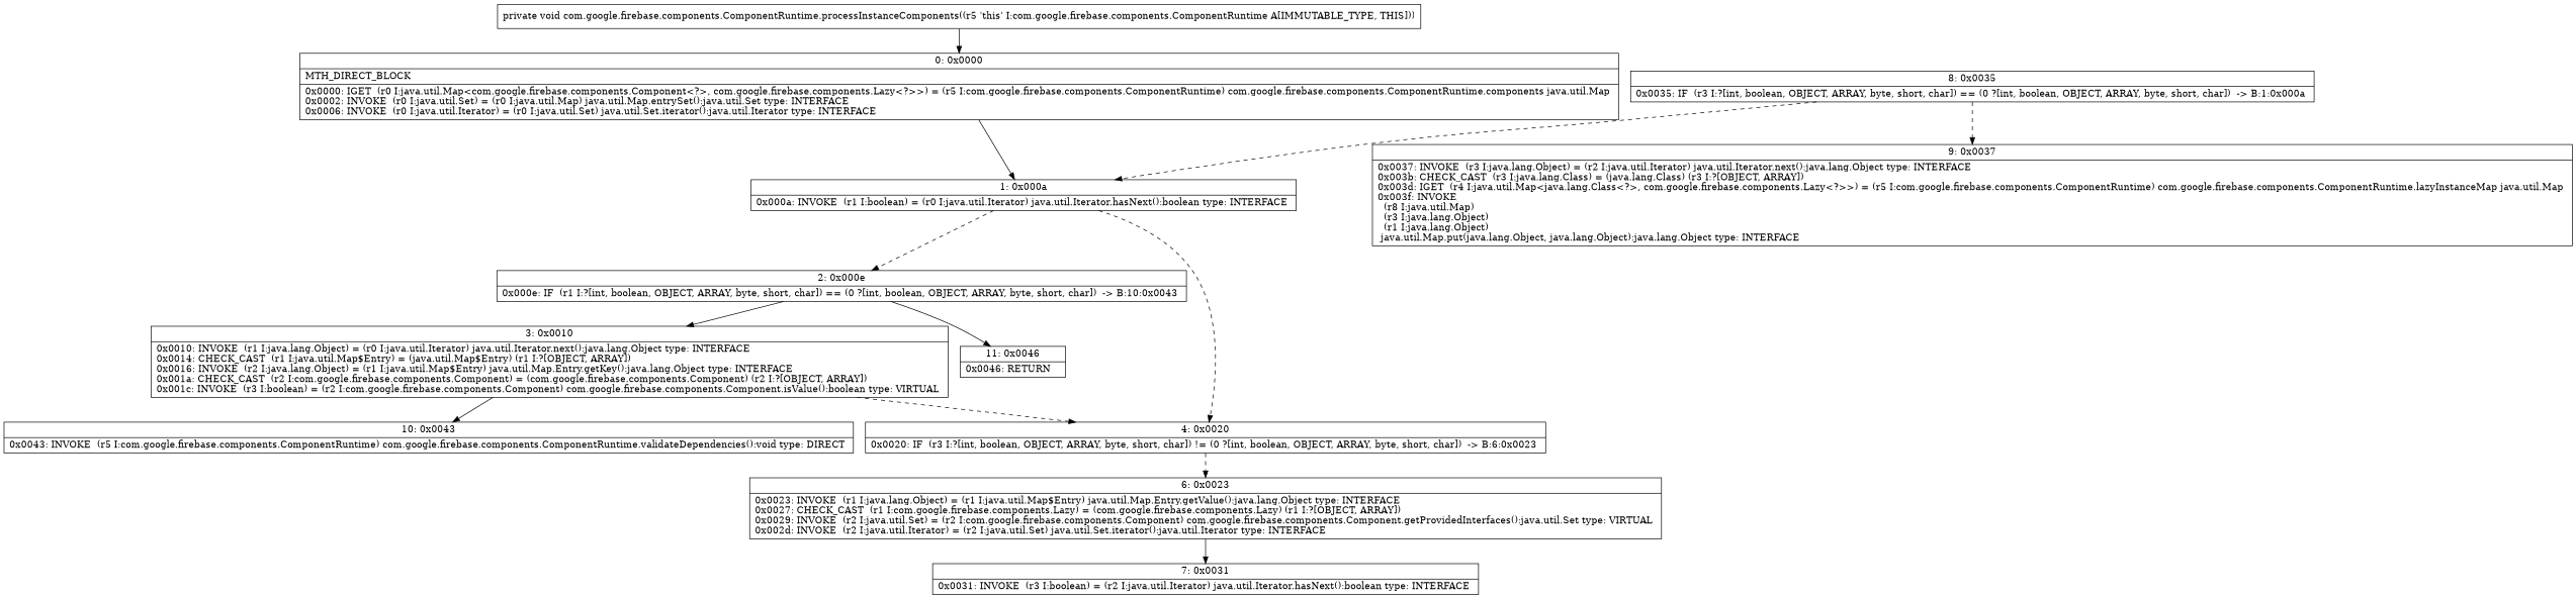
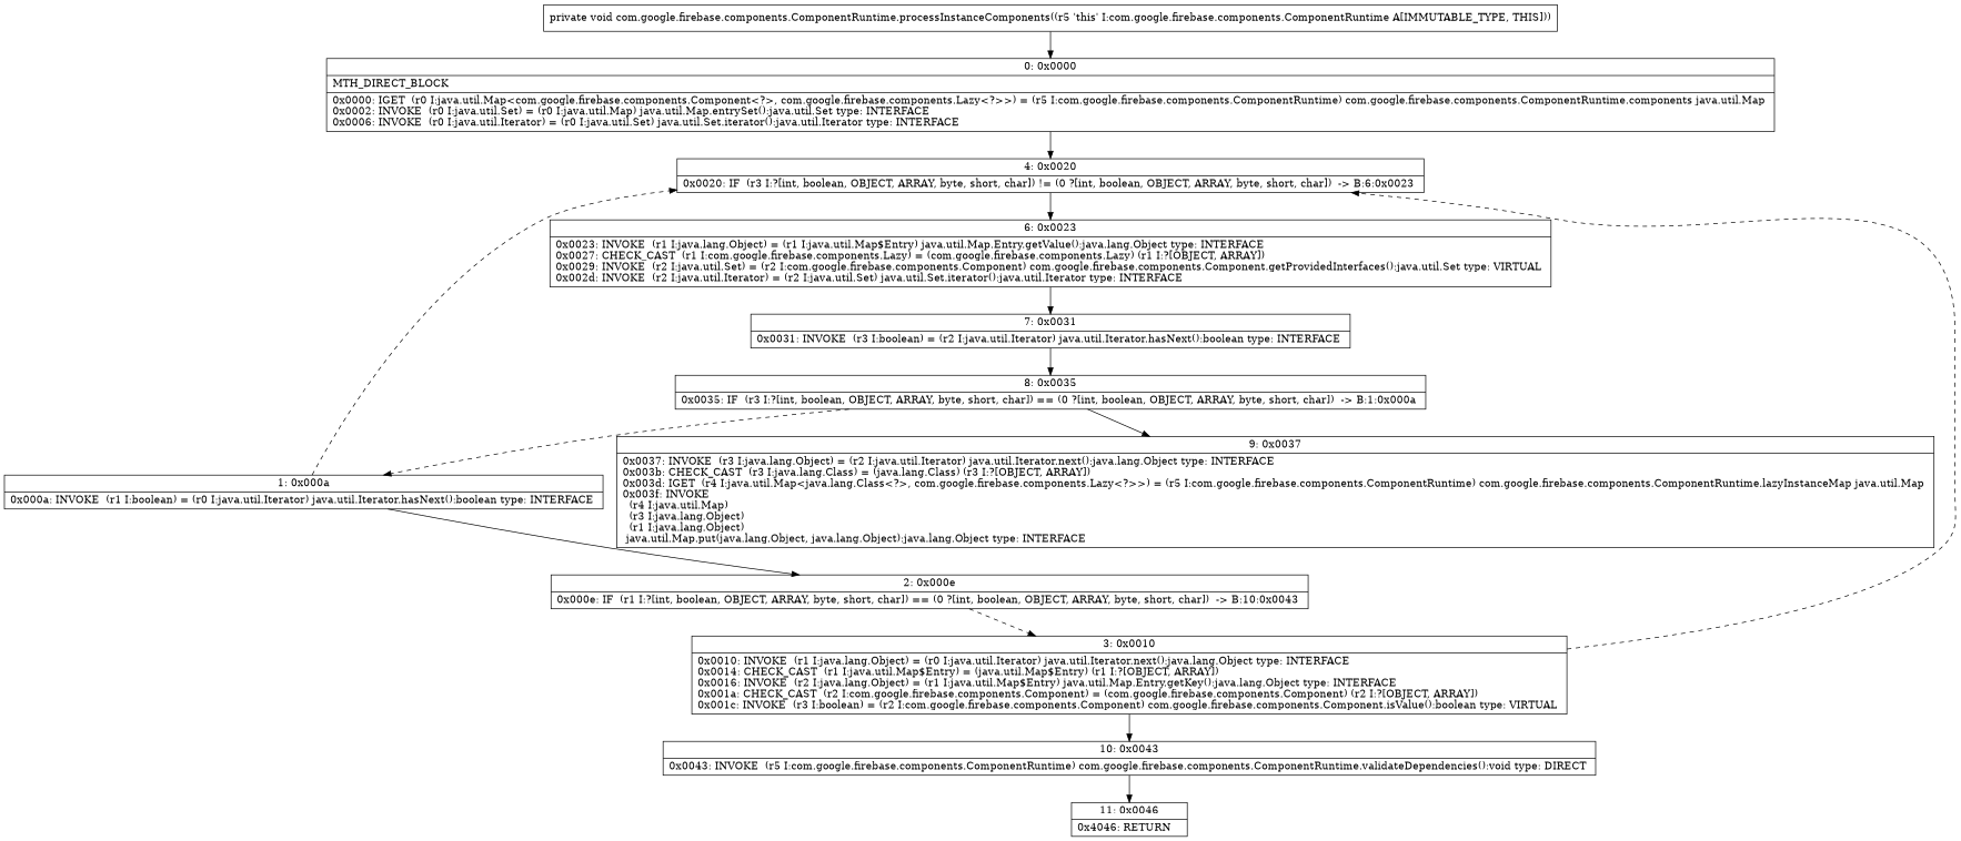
  digraph {
    node [shape=record]
    n1 [label="{0\:\ 0x0000|MTH_DIRECT_BLOCK\l|0x0000: IGET  (r0 I:java.util.Map\<com.google.firebase.components.Component\<?\>, com.google.firebase.components.Lazy\<?\>\>) = (r5 I:com.google.firebase.components.ComponentRuntime) com.google.firebase.components.ComponentRuntime.components java.util.Map \l0x0002: INVOKE  (r0 I:java.util.Set) = (r0 I:java.util.Map) java.util.Map.entrySet():java.util.Set type: INTERFACE \l0x0006: INVOKE  (r0 I:java.util.Iterator) = (r0 I:java.util.Set) java.util.Set.iterator():java.util.Iterator type: INTERFACE \l}"]
    n2 [label="{1\:\ 0x000a|0x000a: INVOKE  (r1 I:boolean) = (r0 I:java.util.Iterator) java.util.Iterator.hasNext():boolean type: INTERFACE \l}"]
    n3 [label="{2\:\ 0x000e|0x000e: IF  (r1 I:?[int, boolean, OBJECT, ARRAY, byte, short, char]) == (0 ?[int, boolean, OBJECT, ARRAY, byte, short, char])  \-\> B:10:0x0043 \l}"]
    n4 [label="{4\:\ 0x0020|0x0020: IF  (r3 I:?[int, boolean, OBJECT, ARRAY, byte, short, char]) != (0 ?[int, boolean, OBJECT, ARRAY, byte, short, char])  \-\> B:6:0x0023 \l}"]
    n5 [label="{3\:\ 0x0010|0x0010: INVOKE  (r1 I:java.lang.Object) = (r0 I:java.util.Iterator) java.util.Iterator.next():java.lang.Object type: INTERFACE \l0x0014: CHECK_CAST  (r1 I:java.util.Map$Entry) = (java.util.Map$Entry) (r1 I:?[OBJECT, ARRAY]) \l0x0016: INVOKE  (r2 I:java.lang.Object) = (r1 I:java.util.Map$Entry) java.util.Map.Entry.getKey():java.lang.Object type: INTERFACE \l0x001a: CHECK_CAST  (r2 I:com.google.firebase.components.Component) = (com.google.firebase.components.Component) (r2 I:?[OBJECT, ARRAY]) \l0x001c: INVOKE  (r3 I:boolean) = (r2 I:com.google.firebase.components.Component) com.google.firebase.components.Component.isValue():boolean type: VIRTUAL \l}"]
    n6 [label="{10\:\ 0x0043|0x0043: INVOKE  (r5 I:com.google.firebase.components.ComponentRuntime) com.google.firebase.components.ComponentRuntime.validateDependencies():void type: DIRECT \l}"]
-   n7 [label="{11\:\ 0x0046|0x0046: RETURN   \l}"]
+   n7 [label="{11\:\ 0x0046|0x4046: RETURN   \l}"]
    n8 [label="{6\:\ 0x0023|0x0023: INVOKE  (r1 I:java.lang.Object) = (r1 I:java.util.Map$Entry) java.util.Map.Entry.getValue():java.lang.Object type: INTERFACE \l0x0027: CHECK_CAST  (r1 I:com.google.firebase.components.Lazy) = (com.google.firebase.components.Lazy) (r1 I:?[OBJECT, ARRAY]) \l0x0029: INVOKE  (r2 I:java.util.Set) = (r2 I:com.google.firebase.components.Component) com.google.firebase.components.Component.getProvidedInterfaces():java.util.Set type: VIRTUAL \l0x002d: INVOKE  (r2 I:java.util.Iterator) = (r2 I:java.util.Set) java.util.Set.iterator():java.util.Iterator type: INTERFACE \l}"]
    n9 [label="{7\:\ 0x0031|0x0031: INVOKE  (r3 I:boolean) = (r2 I:java.util.Iterator) java.util.Iterator.hasNext():boolean type: INTERFACE \l}"]
    n10 [label="{8\:\ 0x0035|0x0035: IF  (r3 I:?[int, boolean, OBJECT, ARRAY, byte, short, char]) == (0 ?[int, boolean, OBJECT, ARRAY, byte, short, char])  \-\> B:1:0x000a \l}"]
-   n11 [label="{9\:\ 0x0037|0x0037: INVOKE  (r3 I:java.lang.Object) = (r2 I:java.util.Iterator) java.util.Iterator.next():java.lang.Object type: INTERFACE \l0x003b: CHECK_CAST  (r3 I:java.lang.Class) = (java.lang.Class) (r3 I:?[OBJECT, ARRAY]) \l0x003d: IGET  (r4 I:java.util.Map\<java.lang.Class\<?\>, com.google.firebase.components.Lazy\<?\>\>) = (r5 I:com.google.firebase.components.ComponentRuntime) com.google.firebase.components.ComponentRuntime.lazyInstanceMap java.util.Map \l0x003f: INVOKE  \l  (r8 I:java.util.Map)\l  (r3 I:java.lang.Object)\l  (r1 I:java.lang.Object)\l java.util.Map.put(java.lang.Object, java.lang.Object):java.lang.Object type: INTERFACE \l}"]
+   n11 [label="{9\:\ 0x0037|0x0037: INVOKE  (r3 I:java.lang.Object) = (r2 I:java.util.Iterator) java.util.Iterator.next():java.lang.Object type: INTERFACE \l0x003b: CHECK_CAST  (r3 I:java.lang.Class) = (java.lang.Class) (r3 I:?[OBJECT, ARRAY]) \l0x003d: IGET  (r4 I:java.util.Map\<java.lang.Class\<?\>, com.google.firebase.components.Lazy\<?\>\>) = (r5 I:com.google.firebase.components.ComponentRuntime) com.google.firebase.components.ComponentRuntime.lazyInstanceMap java.util.Map \l0x003f: INVOKE  \l  (r4 I:java.util.Map)\l  (r3 I:java.lang.Object)\l  (r1 I:java.lang.Object)\l java.util.Map.put(java.lang.Object, java.lang.Object):java.lang.Object type: INTERFACE \l}"]
    n12 [label="{private void com.google.firebase.components.ComponentRuntime.processInstanceComponents((r5 'this' I:com.google.firebase.components.ComponentRuntime A[IMMUTABLE_TYPE, THIS])) }"]
-   n1 -> n2
-   n2 -> n3 [style=dashed]
+   n1 -> n4
+   n2 -> n3
    n2 -> n4 [style=dashed]
-   n3 -> n5 [style=solid]
-   n4 -> n8 [style=dashed]
+   n3 -> n5 [style=dashed]
+   n4 -> n8
    n5 -> n4 [style=dashed]
    n5 -> n6
-   n3 -> n7
+   n6 -> n7
    n8 -> n9
+   n9 -> n10
    n10 -> n2 [style=dashed]
-   n10 -> n11 [style=dashed]
+   n10 -> n11 [style=solid]
    n12 -> n1
  }
